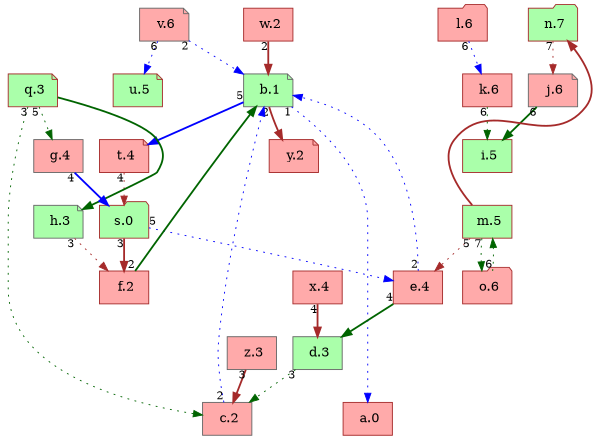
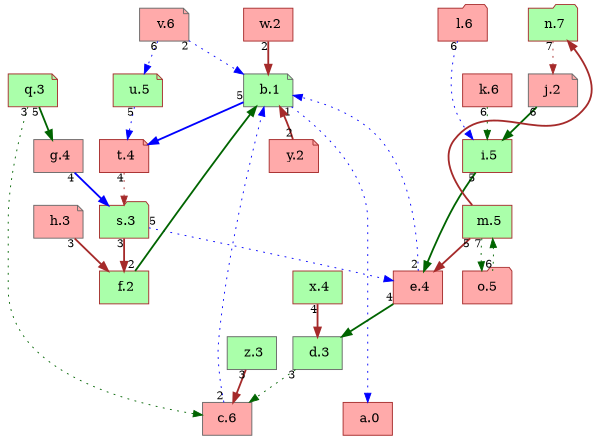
  digraph {
    node [color=brown fillcolor="#FFAAAA" fontsize=14 shape=box style=filled]
    edge [color=darkgreen dir=forward fontsize=12 labeldistance=1.5 style=dotted taillabel=5]
    n1 [label=" a.0"]
    n2 [fillcolor="#AAFFAA" label=" n.7" shape=folder]
-   n3 [color=gray40 label=" j.6" shape=note]
+   n3 [color=gray40 label="j.2" shape=note]
    n4 [color=gray40 fillcolor="#AAFFAA" label=" b.1" shape=note]
    n5 [label=" t.4" shape=note]
-   n6 [fillcolor="#AAFFAA" label="s.0" shape=folder]
-   n7 [label=" f.2"]
-   n8 [color=gray40 label=" c.2"]
+   n6 [fillcolor="#AAFFAA" label=" s.3" shape=folder]
+   n7 [fillcolor="#AAFFAA" label=" f.2"]
+   n8 [color=gray40 label="c.6"]
    n9 [label=" y.2" shape=note]
    n10 [label=" w.2"]
-   n11 [color=gray40 label=" z.3"]
-   n12 [color=gray40 fillcolor="#AAFFAA" label=" h.3" shape=note]
+   n11 [color=gray40 fillcolor="#AAFFAA" label=" z.3"]
+   n12 [color=gray40 label=" h.3" shape=note]
    n13 [fillcolor="#AAFFAA" label=" q.3" shape=note]
    n14 [color=gray40 label=" g.4"]
    n15 [label=" e.4"]
    n16 [color=gray40 fillcolor="#AAFFAA" label=" d.3"]
-   n17 [label=" x.4"]
+   n17 [fillcolor="#AAFFAA" label=" x.4"]
    n18 [fillcolor="#AAFFAA" label=" u.5" shape=note]
    n19 [fillcolor="#AAFFAA" label=" i.5"]
    n20 [fillcolor="#AAFFAA" label=" m.5"]
-   n21 [label=" o.6" shape=folder]
+   n21 [label="o.5" shape=folder]
    n22 [label=" k.6"]
    n23 [label=" l.6" shape=folder]
    n24 [color=gray40 label=" v.6" shape=note]
    subgraph sub_1 {
      rank=max
      n1
    }
    subgraph sub_2 {
      rank=min
      n2
    }
    n2 -> n3 [color=brown taillabel=7]
    n3 -> n19 [style=bold taillabel=6]
    n4 -> n1 [color=blue taillabel=1]
    n4 -> n5 [color=blue style=bold]
    n5 -> n6 [color=brown taillabel=4]
    n6 -> n7 [color=brown style=bold taillabel=3]
    n6 -> n15 [color=blue]
    n7 -> n4 [style=bold taillabel=2]
    n8 -> n4 [color=blue taillabel=2]
-   n4 -> n9 [color=brown style=bold taillabel=2]
+   n9 -> n4 [color=brown style=bold taillabel=2]
    n10 -> n4 [color=brown style=bold taillabel=2]
    n11 -> n8 [color=brown style=bold taillabel=3]
-   n12 -> n7 [color=brown taillabel=3]
+   n12 -> n7 [color=brown style=bold taillabel=3]
    n13 -> n8 [taillabel=3]
-   n13 -> n12 [constraint=false style=bold taillabel=""]
-   n13 -> n14
+   n13 -> n14 [style=bold]
    n14 -> n6 [color=blue style=bold taillabel=4]
    n15 -> n4 [color=blue taillabel=2]
    n15 -> n16 [style=bold taillabel=4]
    n16 -> n8 [taillabel=3]
    n17 -> n16 [color=brown style=bold taillabel=4]
+   n18 -> n5 [color=blue]
+   n19 -> n15 [style=bold]
    n20 -> n2 [color=brown constraint=false style=bold taillabel=""]
-   n20 -> n15 [color=brown]
+   n20 -> n15 [color=brown style=bold]
    n20 -> n21 [taillabel=7]
    n21 -> n20 [taillabel=6]
    n22 -> n19 [taillabel=6]
-   n23 -> n22 [color=blue taillabel=6]
+   n23 -> n19 [color=blue taillabel=6]
    n24 -> n4 [color=blue taillabel=2]
    n24 -> n18 [color=blue taillabel=6]
  }
